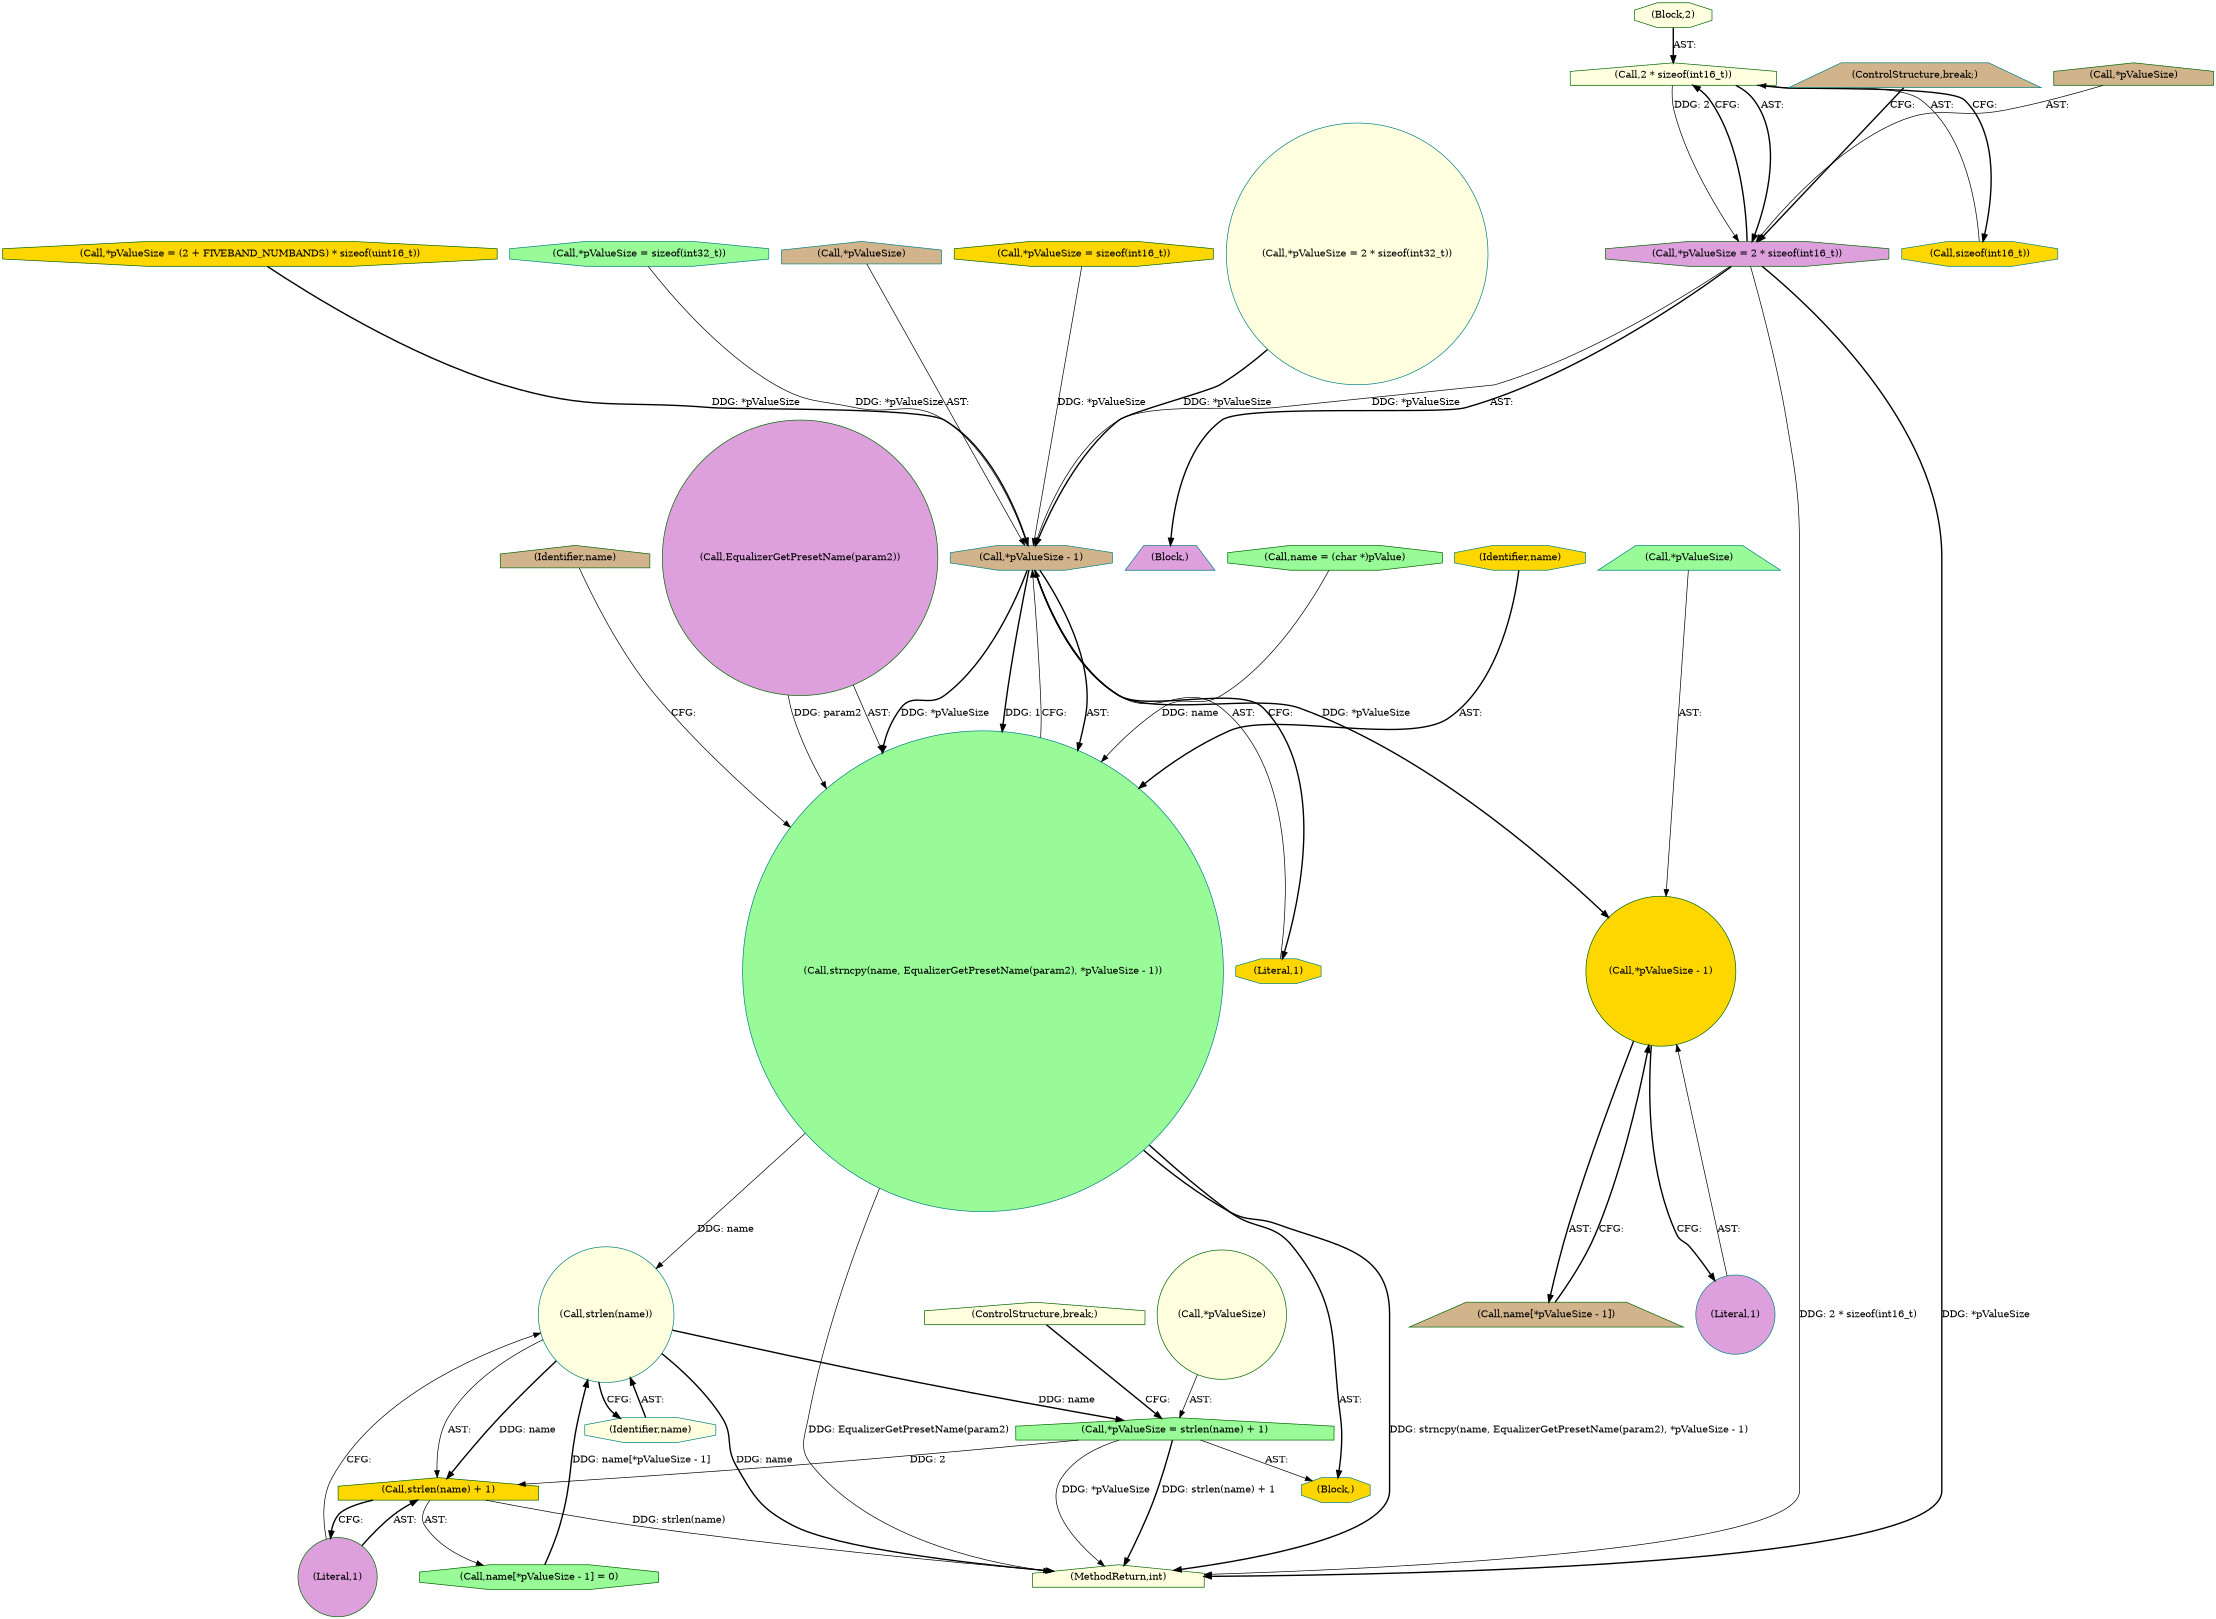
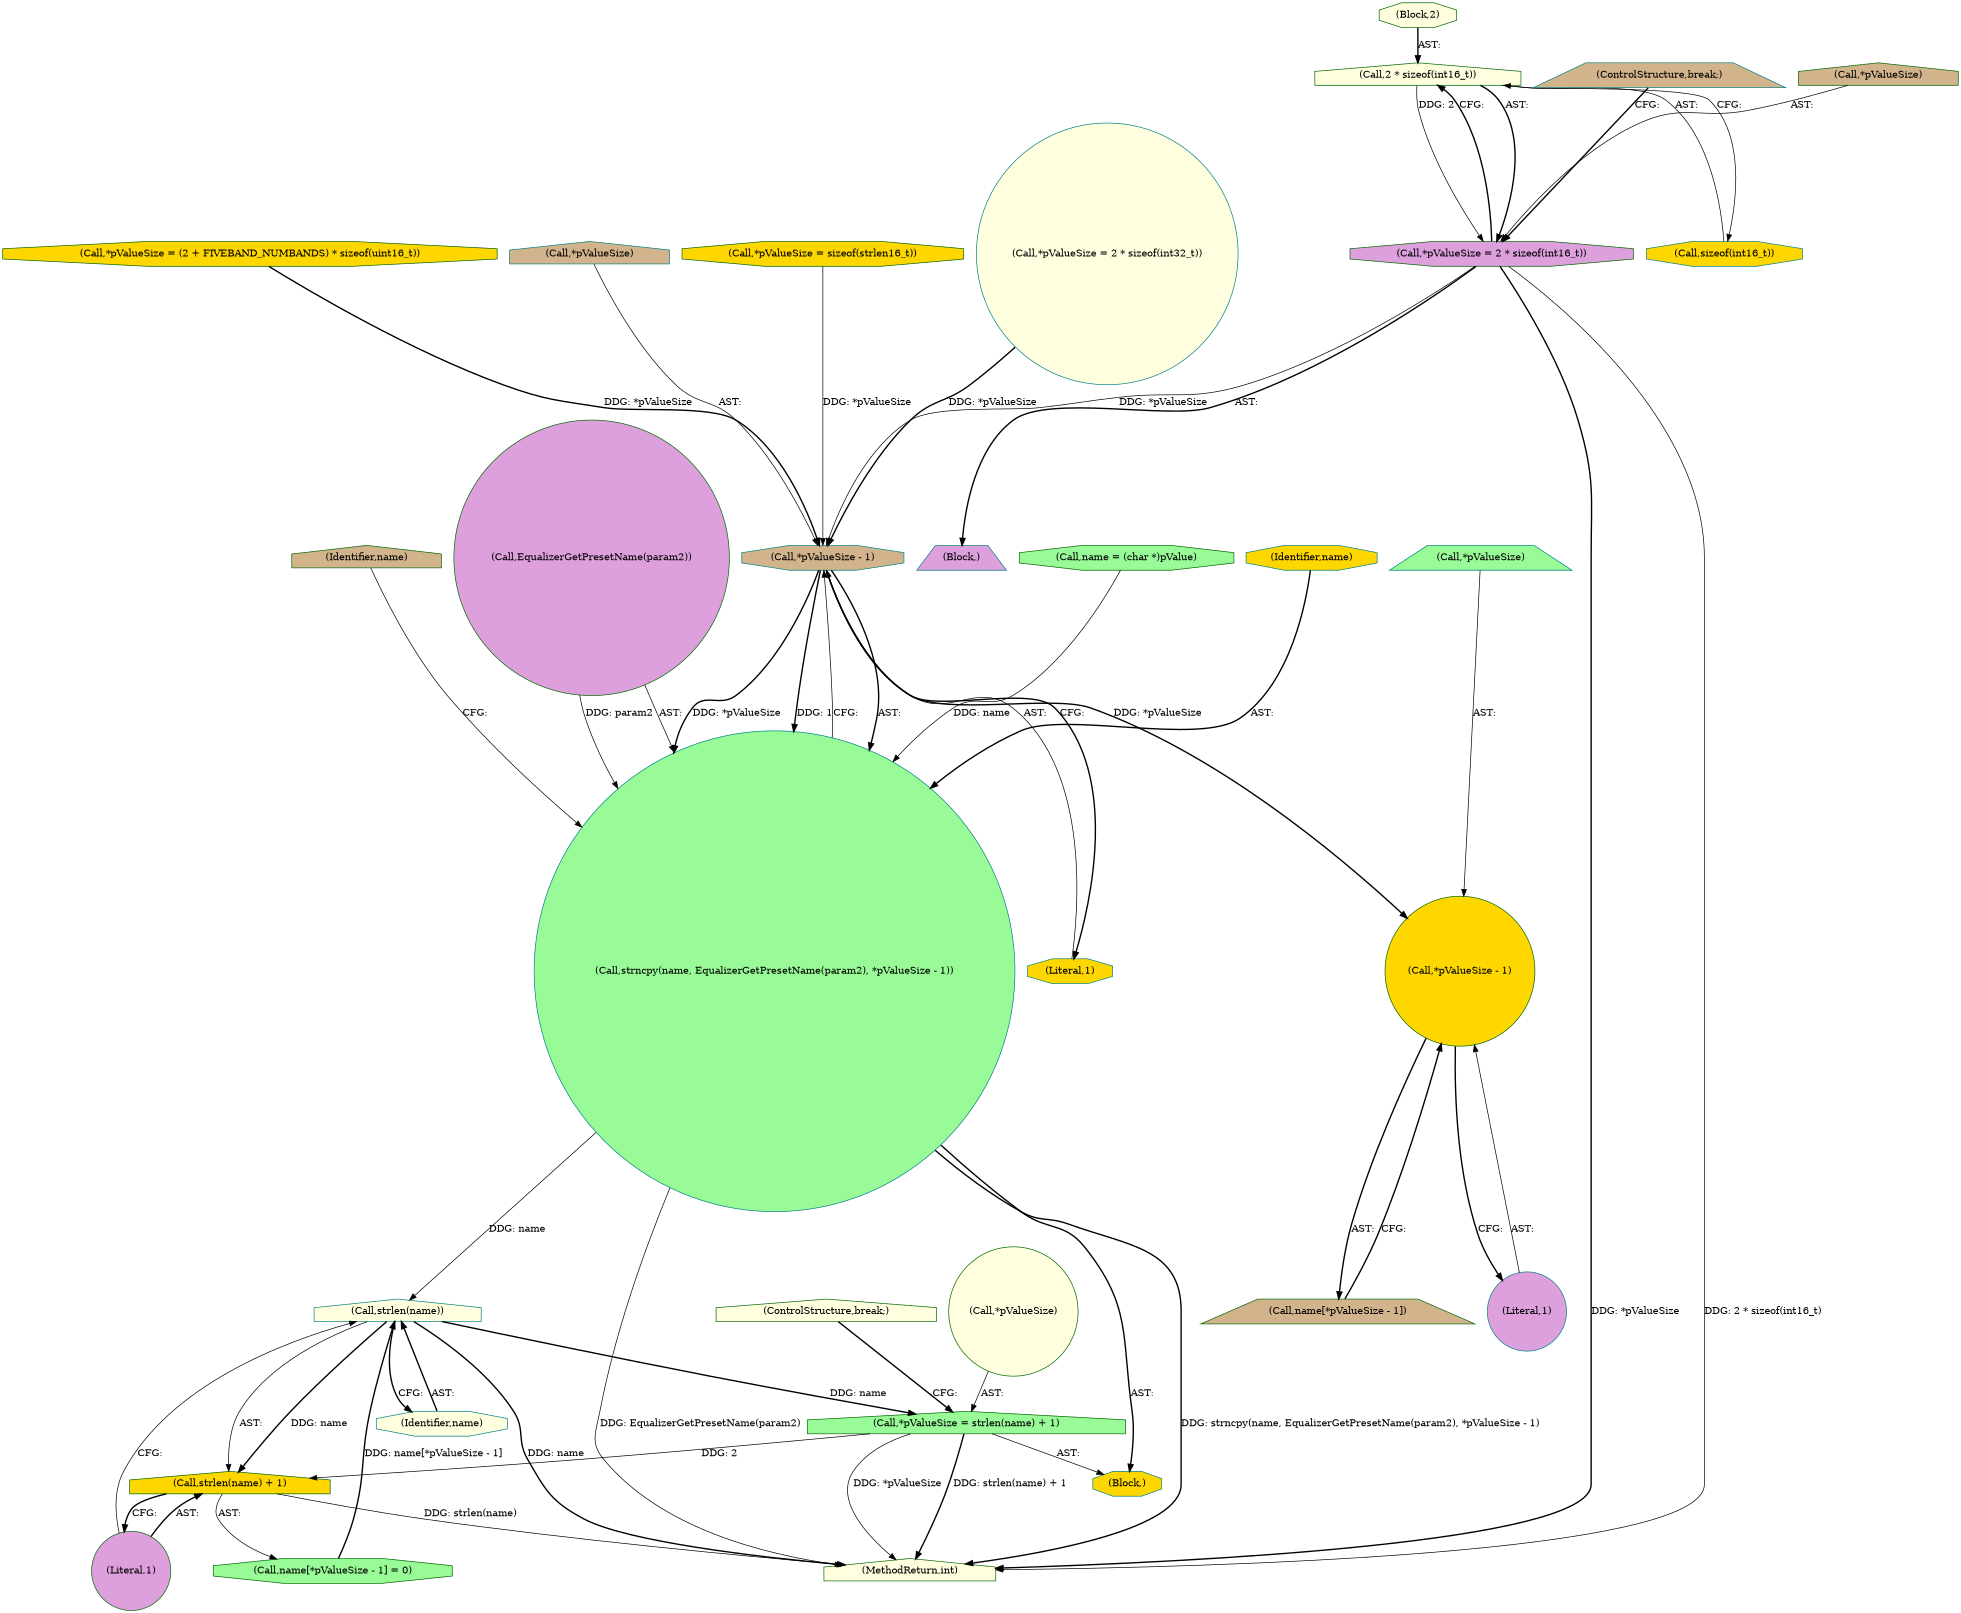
  digraph {
    node [color=darkgreen fillcolor=lightyellow shape=octagon style=filled]
    edge [style=bold]
    n1 [label="(Call,2 * sizeof(int16_t))" shape=house]
    n2 [fillcolor=plum label="(Call,*pValueSize = 2 * sizeof(int16_t))"]
    n3 [color=teal fillcolor=gold label="(Call,sizeof(int16_t))"]
    n4 [color=teal fillcolor=tan label="(Call,*pValueSize - 1)"]
    n5 [color=teal fillcolor=plum label="(Block,)" shape=trapezium]
    n6 [label="(MethodReturn,int)" shape=house]
    n7 [color=teal fillcolor=palegreen label="(Call,strncpy(name, EqualizerGetPresetName(param2), *pValueSize - 1))" shape=circle]
    n8 [fillcolor=gold label="(Call,*pValueSize - 1)" shape=circle]
    n9 [color=teal fillcolor=gold label="(Literal,1)"]
-   n10 [color=teal label="(Call,strlen(name))" shape=circle]
+   n10 [color=teal label="(Call,strlen(name))" shape=house]
    n11 [color=teal fillcolor=gold label="(Block,)"]
    n12 [color=teal fillcolor=plum label="(Literal,1)" shape=circle]
    n13 [fillcolor=tan label="(Call,name[*pValueSize - 1])" shape=trapezium]
    n14 [fillcolor=palegreen label="(Call,*pValueSize = strlen(name) + 1)" shape=house]
    n15 [fillcolor=gold label="(Call,strlen(name) + 1)" shape=house]
    n16 [color=teal label="(Identifier,name)"]
    n17 [fillcolor=plum label="(Literal,1)" shape=circle]
    n18 [fillcolor=palegreen label="(Call,name[*pValueSize - 1] = 0)"]
    n19 [fillcolor=gold label="(Call,*pValueSize = (2 + FIVEBAND_NUMBANDS) * sizeof(uint16_t))"]
    n20 [color=teal fillcolor=tan label="(ControlStructure,break;)" shape=trapezium]
-   n21 [color=teal fillcolor=palegreen label="(Call,*pValueSize = sizeof(int32_t))"]
    n22 [color=teal fillcolor=palegreen label="(Call,*pValueSize)" shape=trapezium]
    n23 [label="(Block,2)"]
    n24 [fillcolor=plum label="(Call,EqualizerGetPresetName(param2))" shape=circle]
    n25 [color=teal fillcolor=tan label="(Call,*pValueSize)" shape=house]
    n26 [label="(ControlStructure,break;)" shape=house]
    n27 [fillcolor=palegreen label="(Call,name = (char *)pValue)"]
    n28 [color=teal fillcolor=gold label="(Identifier,name)"]
-   n29 [fillcolor=gold label="(Call,*pValueSize = sizeof(int16_t))"]
+   n29 [fillcolor=gold label="(Call,*pValueSize = sizeof(strlen16_t))"]
    n30 [label="(Call,*pValueSize)" shape=circle]
    n31 [fillcolor=tan label="(Identifier,name)" shape=house]
    n32 [color=teal label="(Call,*pValueSize = 2 * sizeof(int32_t))" shape=circle]
    n33 [fillcolor=tan label="(Call,*pValueSize)" shape=house]
    n1 -> n2 [label="AST: "]
    n1 -> n2 [label="DDG: 2" style=solid]
-   n1 -> n3 [label="CFG: "]
+   n1 -> n3 [label="CFG: " style=solid]
    n2 -> n1 [label="CFG: "]
    n2 -> n4 [label="DDG: *pValueSize" style=solid]
    n2 -> n5 [label="AST: "]
    n2 -> n6 [label="DDG: 2 * sizeof(int16_t)" style=solid]
    n2 -> n6 [label="DDG: *pValueSize"]
    n3 -> n1 [label="AST: " style=solid]
    n4 -> n7 [label="AST: "]
    n4 -> n7 [label="DDG: *pValueSize"]
    n4 -> n7 [label="DDG: 1"]
    n4 -> n8 [label="DDG: *pValueSize"]
    n4 -> n9 [label="CFG: "]
    n7 -> n4 [label="CFG: " style=solid]
    n7 -> n6 [label="DDG: EqualizerGetPresetName(param2)" style=solid]
    n7 -> n6 [label="DDG: strncpy(name, EqualizerGetPresetName(param2), *pValueSize - 1)"]
    n7 -> n10 [label="DDG: name" style=solid]
    n7 -> n11 [label="AST: "]
    n8 -> n12 [label="CFG: "]
    n8 -> n13 [label="AST: "]
    n9 -> n4 [label="AST: " style=solid]
    n10 -> n6 [label="DDG: name"]
    n10 -> n14 [label="DDG: name"]
    n10 -> n15 [label="AST: " style=solid]
    n10 -> n15 [label="DDG: name"]
    n10 -> n16 [label="CFG: "]
    n12 -> n8 [label="AST: " style=solid]
    n13 -> n8 [label="CFG: "]
    n14 -> n6 [label="DDG: strlen(name) + 1"]
    n14 -> n6 [label="DDG: *pValueSize" style=solid]
    n14 -> n11 [label="AST: " style=solid]
    n14 -> n15 [label="DDG: 2" style=solid]
    n15 -> n6 [label="DDG: strlen(name)" style=solid]
    n15 -> n17 [label="CFG: "]
    n15 -> n18 [label="AST: " style=solid]
    n16 -> n10 [label="AST: "]
    n17 -> n10 [label="CFG: " style=solid]
    n17 -> n15 [label="AST: "]
    n18 -> n10 [label="DDG: name[*pValueSize - 1]"]
    n19 -> n4 [label="DDG: *pValueSize"]
    n20 -> n2 [label="CFG: "]
-   n21 -> n4 [label="DDG: *pValueSize" style=solid]
    n22 -> n8 [label="AST: " style=solid]
    n23 -> n1 [label="AST: "]
    n24 -> n7 [label="AST: " style=solid]
    n24 -> n7 [label="DDG: param2" style=solid]
    n25 -> n4 [label="AST: " style=solid]
    n26 -> n14 [label="CFG: "]
    n27 -> n7 [label="DDG: name" style=solid]
    n28 -> n7 [label="AST: "]
    n29 -> n4 [label="DDG: *pValueSize" style=solid]
    n30 -> n14 [label="AST: " style=solid]
    n31 -> n7 [label="CFG: " style=solid]
    n32 -> n4 [label="DDG: *pValueSize"]
    n33 -> n2 [label="AST: " style=solid]
  }
